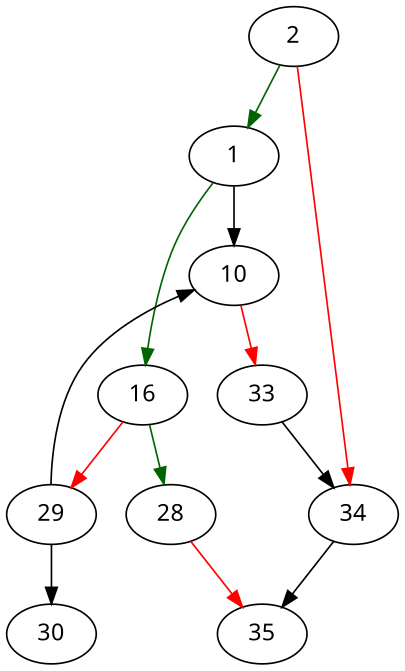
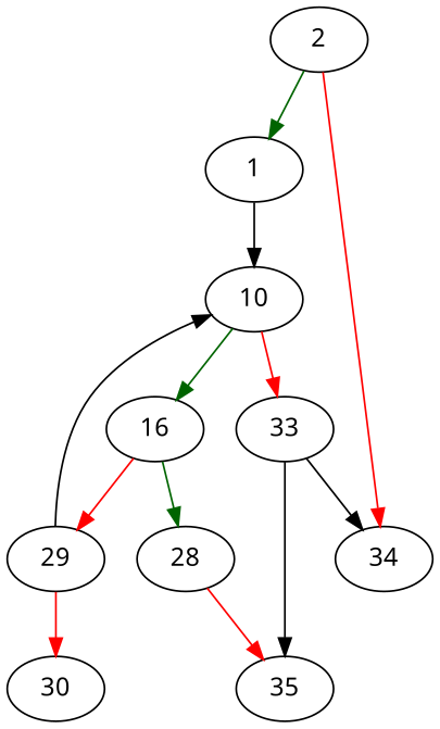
  strict digraph {
    fontname="Noto Sans"
    node [fontname="Noto Sans"]
    edge [fontname="Noto Sans"]
    2 [entry=true]
    n2 [label=1]
    34
    10
    35
    16
    33
    28
    29
    30
    2 -> n2 [color=darkgreen cond=true]
    2 -> 34 [color=red cond=false]
    n2 -> 10
-   34 -> 35
-   n2 -> 16 [color=darkgreen cond=true]
+   33 -> 35
+   10 -> 16 [color=darkgreen cond=true]
    10 -> 33 [color=red cond=false]
    16 -> 28 [color=darkgreen cond=true]
    16 -> 29 [color=red cond=false]
    33 -> 34
    28 -> 35 [color=red]
    29 -> 10
-   29 -> 30
+   29 -> 30 [color=red]
  }
